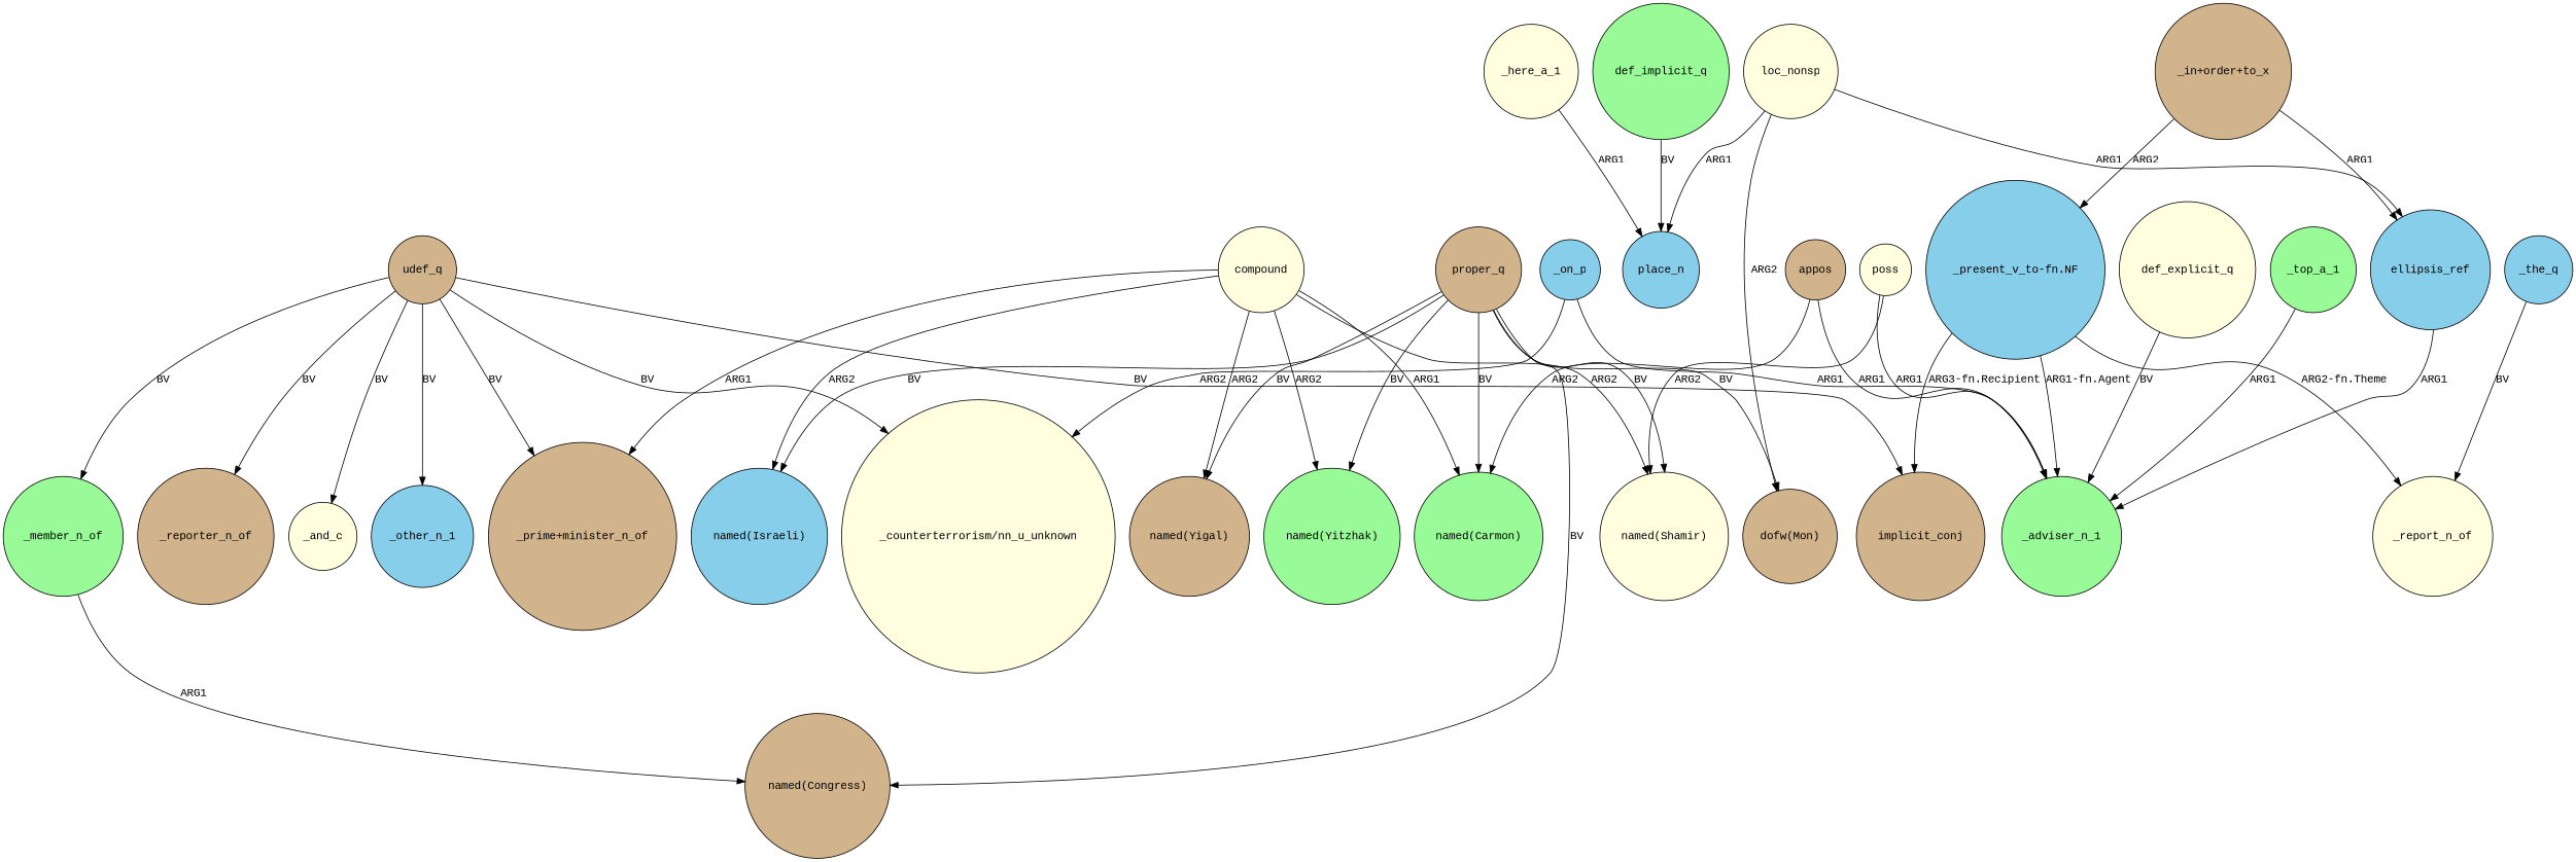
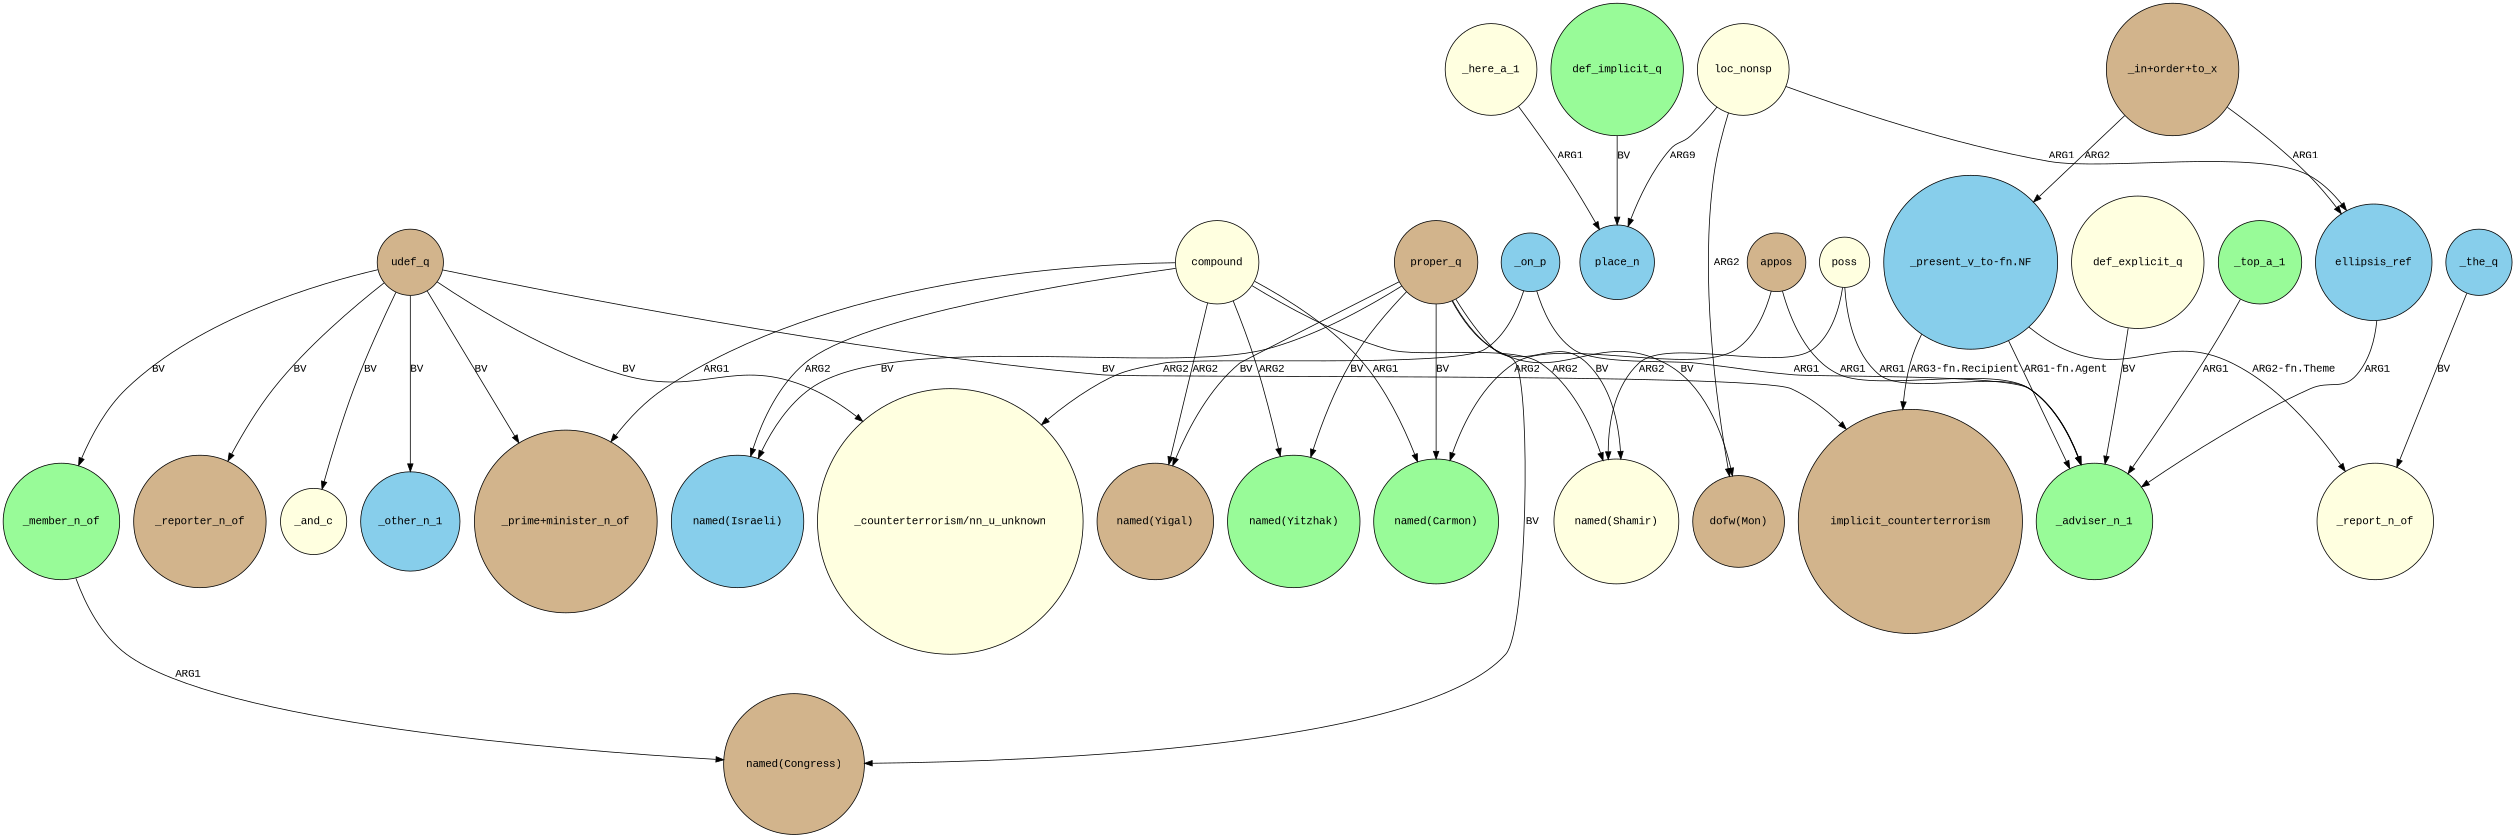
  digraph {
    fontname="Liberation Mono"
    node [fillcolor=tan fontname="Liberation Mono" shape=circle style=filled]
    edge [fontname="Liberation Mono"]
    "_present_v_to-fn.NF" [fillcolor=skyblue]
-   implicit_conj
+   implicit_conj [label=implicit_counterterrorism]
    _adviser_n_1 [fillcolor=palegreen]
    _report_n_of [fillcolor=lightyellow]
    _here_a_1 [fillcolor=lightyellow]
    place_n [fillcolor=skyblue]
    "named(Israeli)" [fillcolor=skyblue]
    proper_q
    "named(Shamir)" [fillcolor=lightyellow]
    "named(Congress)"
    "named(Carmon)" [fillcolor=palegreen]
    "named(Yigal)"
    "dofw(Mon)"
    "named(Yitzhak)" [fillcolor=palegreen]
    appos
    "_in+order+to_x"
    ellipsis_ref [fillcolor=skyblue]
    compound [fillcolor=lightyellow]
    "_prime+minister_n_of"
    loc_nonsp [fillcolor=lightyellow]
    def_implicit_q [fillcolor=palegreen]
    udef_q
    "_counterterrorism/nn_u_unknown" [fillcolor=lightyellow]
    _other_n_1 [fillcolor=skyblue]
    _member_n_of [fillcolor=palegreen]
    _reporter_n_of
    _and_c [fillcolor=lightyellow]
    def_explicit_q [fillcolor=lightyellow]
    _top_a_1 [fillcolor=palegreen]
    _on_p [fillcolor=skyblue]
    _the_q [fillcolor=skyblue]
    poss [fillcolor=lightyellow]
    "_present_v_to-fn.NF" -> implicit_conj [label="ARG3-fn.Recipient"]
    "_present_v_to-fn.NF" -> _adviser_n_1 [label="ARG1-fn.Agent"]
    "_present_v_to-fn.NF" -> _report_n_of [label="ARG2-fn.Theme"]
    _here_a_1 -> place_n [label=ARG1]
    proper_q -> "named(Israeli)" [label=BV]
    proper_q -> "named(Shamir)" [label=BV]
    proper_q -> "named(Congress)" [label=BV]
    proper_q -> "named(Carmon)" [label=BV]
    proper_q -> "named(Yigal)" [label=BV]
    proper_q -> "dofw(Mon)" [label=BV]
    proper_q -> "named(Yitzhak)" [label=BV]
    appos -> _adviser_n_1 [label=ARG1]
    appos -> "named(Carmon)" [label=ARG2]
    "_in+order+to_x" -> "_present_v_to-fn.NF" [label=ARG2]
    "_in+order+to_x" -> ellipsis_ref [label=ARG1]
    ellipsis_ref -> _adviser_n_1 [label=ARG1]
    compound -> "named(Israeli)" [label=ARG2]
    compound -> "named(Shamir)" [label=ARG2]
    compound -> "named(Carmon)" [label=ARG1]
    compound -> "named(Yigal)" [label=ARG2]
    compound -> "named(Yitzhak)" [label=ARG2]
    compound -> "_prime+minister_n_of" [label=ARG1]
-   loc_nonsp -> place_n [label=ARG1]
+   loc_nonsp -> place_n [label=ARG9]
    loc_nonsp -> "dofw(Mon)" [label=ARG2]
    loc_nonsp -> ellipsis_ref [label=ARG1]
    def_implicit_q -> place_n [label=BV]
    udef_q -> implicit_conj [label=BV]
    udef_q -> "_prime+minister_n_of" [label=BV]
    udef_q -> "_counterterrorism/nn_u_unknown" [label=BV]
    udef_q -> _other_n_1 [label=BV]
    udef_q -> _member_n_of [label=BV]
    udef_q -> _reporter_n_of [label=BV]
    udef_q -> _and_c [label=BV]
    _member_n_of -> "named(Congress)" [label=ARG1]
    def_explicit_q -> _adviser_n_1 [label=BV]
    _top_a_1 -> _adviser_n_1 [label=ARG1]
    _on_p -> _adviser_n_1 [label=ARG1]
    _on_p -> "_counterterrorism/nn_u_unknown" [label=ARG2]
    _the_q -> _report_n_of [label=BV]
    poss -> _adviser_n_1 [label=ARG1]
    poss -> "named(Shamir)" [label=ARG2]
  }
